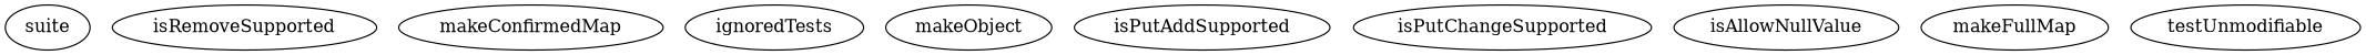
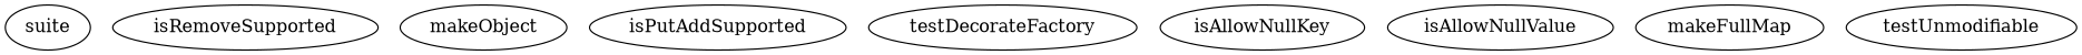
  digraph {
    suite
    isRemoveSupported
-   makeConfirmedMap
-   ignoredTests
    makeObject
    isPutAddSupported
-   isPutChangeSupported
+   testDecorateFactory
+   isAllowNullKey
    isAllowNullValue
    makeFullMap
    testUnmodifiable
  }
